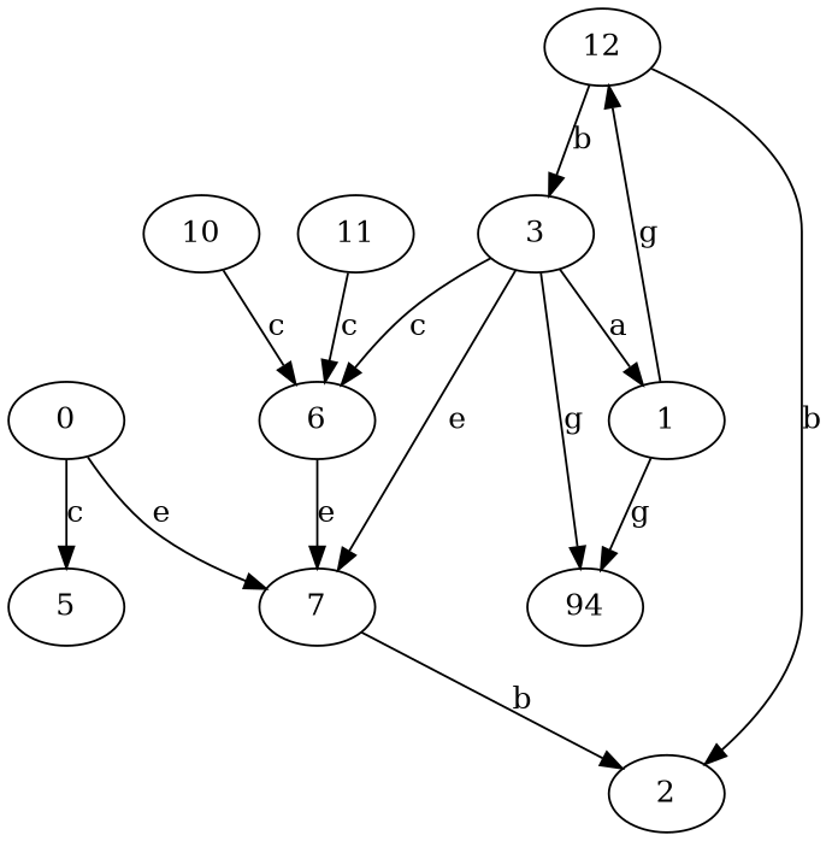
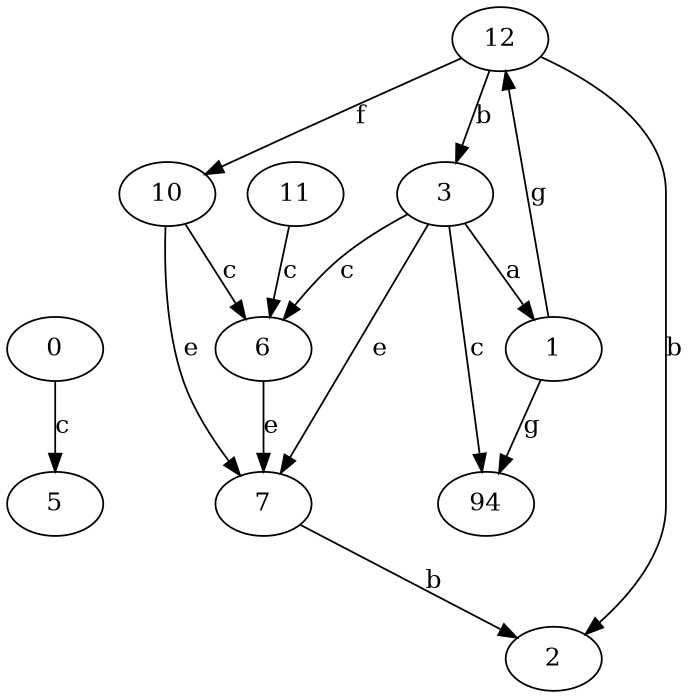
  strict digraph {
    0
    5
    n3 [label=7]
    1
    12
    n6 [label=94]
    2
    11
    6
    3
    10
    0 -> 5 [label=c]
-   0 -> n3 [label=e]
+   10 -> n3 [label=e]
    n3 -> 2 [label=b]
    1 -> 12 [label=g]
    1 -> n6 [label=g]
    12 -> 2 [label=b]
    12 -> 3 [label=b]
+   12 -> 10 [label=f]
    11 -> 6 [label=c]
    6 -> n3 [label=e]
    3 -> n3 [label=e]
    3 -> 1 [label=a]
-   3 -> n6 [label=g]
+   3 -> n6 [label=c]
    3 -> 6 [label=c]
    10 -> 6 [label=c]
  }
